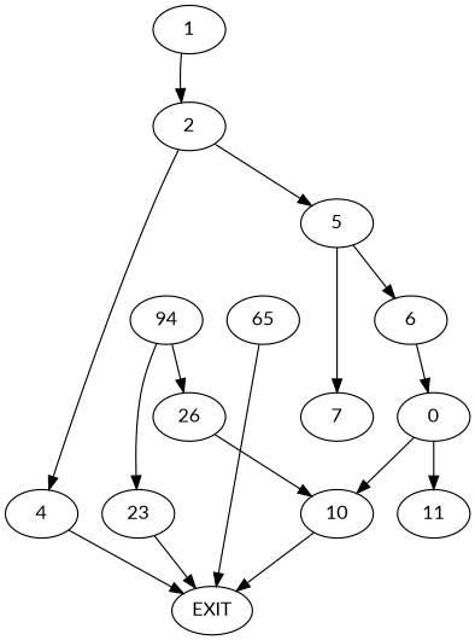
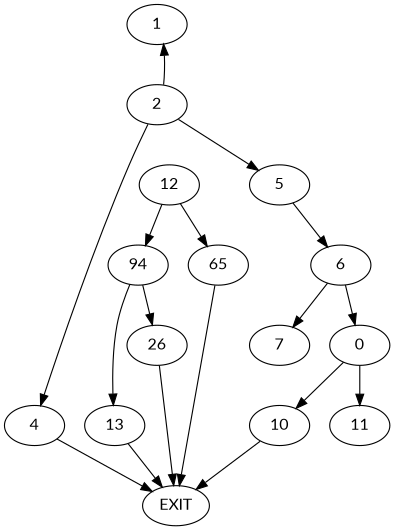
  digraph {
    fontname=Lato
    node [fontname=Lato]
    edge [fontname=Lato]
    1
    2
    n3 [label=EXIT]
    4
    5
    6
    7
    n8 [label=0]
    10
    11
    n11 [label=94]
+   12
    n13 [label=65]
-   13 [label=23]
+   13
    n15 [label=26]
-   1 -> 2
+   2 -> 1
    2 -> 4
    2 -> 5
    4 -> n3
    5 -> 6
-   5 -> 7
+   6 -> 7
    6 -> n8
    n8 -> 10
    n8 -> 11
    10 -> n3
    n11 -> 13
    n11 -> n15
+   12 -> n11
+   12 -> n13
    n13 -> n3
    13 -> n3
-   n15 -> 10
+   n15 -> n3
  }
